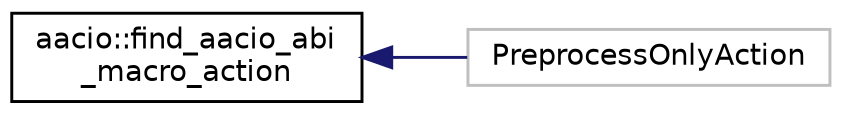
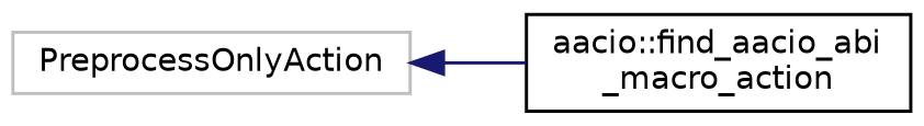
  digraph {
    rankdir=LR
    node [fillcolor=white fontname=Helvetica fontsize=10 shape=record style=filled]
    n1 [color=grey75 height=0.2 label=PreprocessOnlyAction width=0.4]
    n2 [color=black height=0.2 label="aacio::find_aacio_abi\l_macro_action" width=0.4]
-   n2 -> n1 [color=midnightblue dir=back fontname=Helvetica fontsize=10 labelfontname=Helvetica labelfontsize=10 style=solid]
+   n1 -> n2 [color=midnightblue dir=back fontname=Helvetica fontsize=10 labelfontname=Helvetica labelfontsize=10 style=solid]
  }
